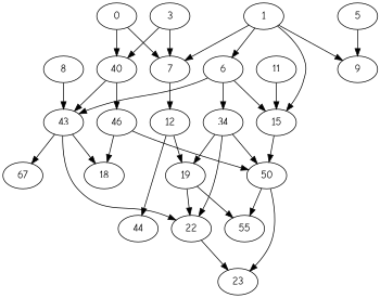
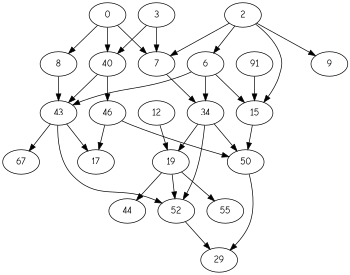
  digraph {
    fontname="Comic Neue"
    node [alpha=0.09 fontname="Comic Neue"]
    edge [fontname="Comic Neue"]
    6 [expect_size=116544904481472512000]
    n2 [alpha=0.17 expect_size=13092460258246434 label=43]
    n3 [alpha=0.14 expect_size=2028792775981098074112 label=34]
    15 [expect_size=1199487310258455445504]
    8 [alpha=0.17 expect_size=899249988688163110912]
    9 [alpha=0.16 expect_size=113941850675277776]
    n7 [alpha=0.12 expect_size=7060679709375168 label=67]
-   18 [alpha=0.03 expect_size=30795297194712132]
-   22 [alpha=0.08 expect_size=1198743756259289088]
+   18 [alpha=0.03 expect_size=30795297194712132 label=17]
+   22 [alpha=0.08 expect_size=1198743756259289088 label=52]
    19 [alpha=0.02 expect_size=10744500474652470]
    n11 [alpha=0.11 expect_size=1556401791985166336 label=50]
-   2 [alpha=0.13 expect_size=29530610740169944 label=1]
+   2 [alpha=0.13 expect_size=29530610740169944]
    7 [alpha=0.12 expect_size=7614454355189131]
    12 [alpha=0.19 expect_size=648622075282383104]
    3 [alpha=0.14 expect_size=1790677167085797]
    n16 [expect_size=111274270742108176384 label=40]
    n17 [alpha=0.11 expect_size=14833666806948850 label=46]
-   11 [alpha=0.11 expect_size=17492242210989622]
+   11 [alpha=0.11 expect_size=17492242210989622 label=91]
    n19 [alpha=0.02 expect_size=22606491234460499968 label=0]
-   5 [alpha=0.19 expect_size=19524380040764124]
-   23 [alpha=0.12 expect_size=214272744523619072]
+   23 [alpha=0.12 expect_size=214272744523619072 label=29]
    n22 [alpha=0.18 expect_size=6900501923984304 label=44]
    n23 [alpha=0.05 expect_size=645412416118738386944 label=55]
    6 -> n2
    6 -> n3
    6 -> 15
    n2 -> n7
    n2 -> 18
    n2 -> 22
    n3 -> 22
    n3 -> 19
    n3 -> n11
    15 -> n11
    8 -> n2
    22 -> 23
    19 -> 22
-   12 -> n22
+   19 -> n22
    19 -> n23
    n11 -> 23
-   n11 -> n23
    2 -> 6
    2 -> 15
    2 -> 9
    2 -> 7
-   7 -> 12
+   7 -> n3
    12 -> 19
    3 -> 7
    3 -> n16
    n16 -> n2
    n16 -> n17
    n17 -> 18
    n17 -> n11
    11 -> 15
+   n19 -> 8
    n19 -> 7
    n19 -> n16
-   5 -> 9
  }
